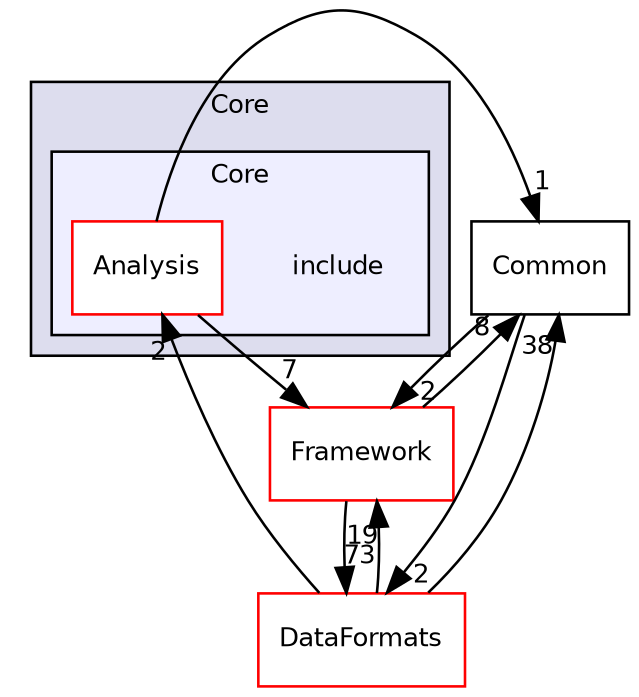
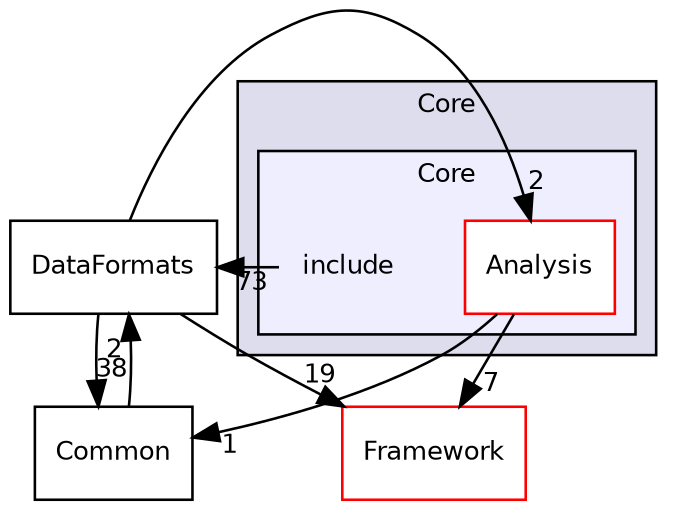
  digraph {
    compound=true
    node [fontname=Helvetica fontsize=10 shape=box color=red]
    edge [headlabel=2 labeldistance=1.5 labelfontname=Helvetica labelfontsize=10]
    n1 [label=include shape=plaintext color=""]
    n2 [fillcolor=white label=Analysis style=filled]
    n3 [color=black label=Common]
    n4 [label=Framework]
-   n5 [label=DataFormats]
+   n5 [color=black label=DataFormats]
    subgraph cluster_1 {
      bgcolor="#ddddee"
      fontname=Helvetica
      fontsize=10
      label=Core
      pencolor=black
      subgraph cluster_2 {
        bgcolor="#eeeeff"
        fontname=Helvetica
        fontsize=10
        label=Core
        pencolor=black
        n1
        n2
      }
    }
    n2 -> n3 [headlabel=1]
    n2 -> n4 [headlabel=7]
-   n3 -> n4
    n3 -> n5
-   n4 -> n3 [headlabel=8]
-   n4 -> n5 [headlabel=73]
+   n1 -> n5 [headlabel=73]
    n5 -> n2
    n5 -> n3 [headlabel=38]
    n5 -> n4 [headlabel=19]
  }
